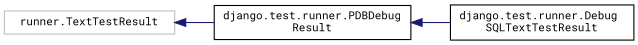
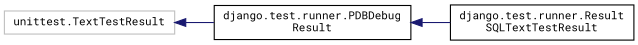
  digraph {
    fontname="Roboto Mono"
    rankdir=LR
    node [color=black fillcolor=white fontname="Roboto Mono" fontsize=10 shape=record style=filled]
    edge [color=midnightblue dir=back fontname="Roboto Mono" fontsize=10 labelfontname=Helvetica labelfontsize=10 style=solid]
-   n1 [color=grey75 height=0.2 label="runner.TextTestResult" width=0.4]
+   n1 [color=grey75 height=0.2 label="unittest.TextTestResult" width=0.4]
    n2 [height=0.2 label="django.test.runner.PDBDebug\lResult" width=0.4]
-   n3 [height=0.2 label="django.test.runner.Debug\lSQLTextTestResult" width=0.4]
+   n3 [height=0.2 label="django.test.runner.Result\lSQLTextTestResult" width=0.4]
    n1 -> n2
    n2 -> n3
  }
